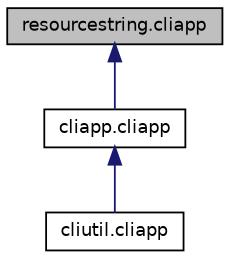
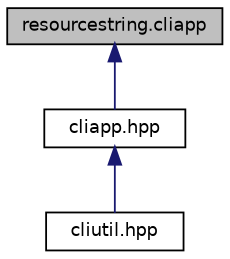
  digraph {
    node [color=black fillcolor=white fontname=Helvetica fontsize=10 shape=record style=filled]
    edge [color=midnightblue dir=back fontname=Helvetica fontsize=10 labelfontname=Helvetica labelfontsize=10 style=solid]
    n1 [fillcolor=grey75 fontcolor=black height=0.2 label="resourcestring.cliapp" width=0.4]
-   n2 [height=0.2 label="cliapp.cliapp" width=0.4]
-   n3 [height=0.2 label="cliutil.cliapp" width=0.4]
+   n2 [height=0.2 label="cliapp.hpp" width=0.4]
+   n3 [height=0.2 label="cliutil.hpp" width=0.4]
    n1 -> n2
    n2 -> n3
  }
